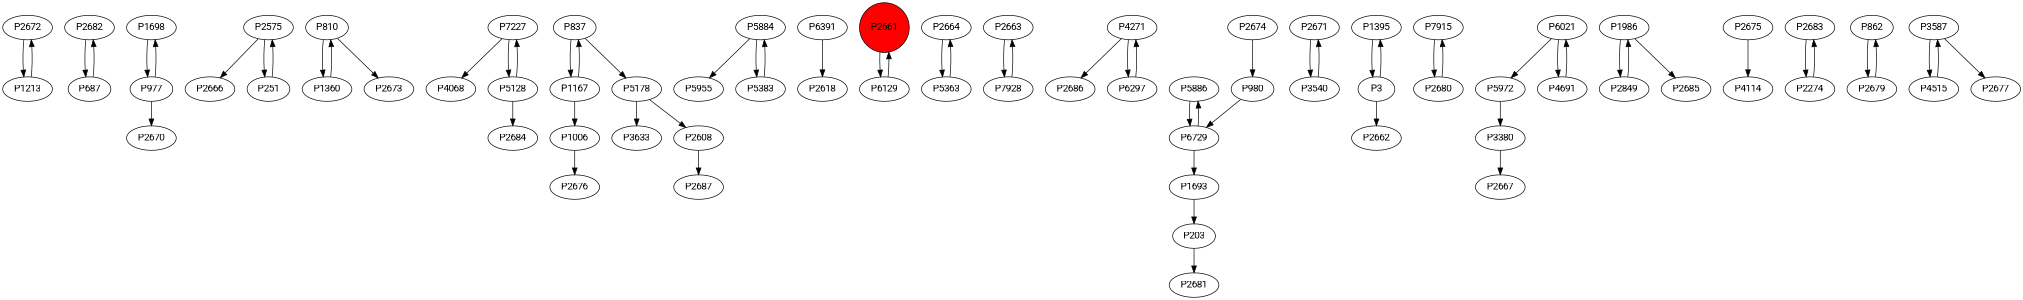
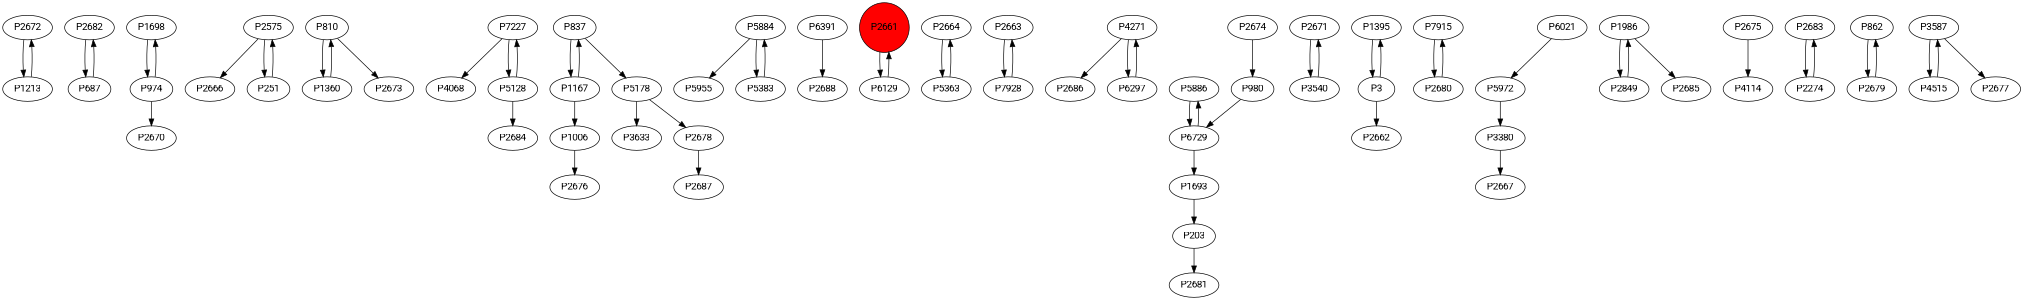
  digraph {
    fontname=Roboto
    node [fontname=Roboto]
    edge [fontname=Roboto]
    P2672
    P1213
    P2682
    P687
    P1698
-   P977
+   P977 [label=P974]
    P2670
    P2575
    P2666
    P251
    P810
    P1360
    P2673
    P7227
    P4068
    P5128
    P2684
    P837
    P1167
    P5178
    P1006
    P2676
    P3633
-   P2678 [label=P2608]
+   P2678
    P2687
    P5884
    P5955
    P5383
    P6391
-   P2688 [label=P2618]
+   P2688
    P2661 [fillcolor=red shape=circle style=filled]
    P6129
    P2664
    P5363
    P2663
    P7928
    P4271
    P2686
    P6297
    P5886
    P6729
    P1693
    P203
    P2674
    P980
    P2671
    P3540
    P2681
    n49 [label=P1395]
    P3
    P2662
    n52 [label=P7915]
    P2680
    P6021
    P5972
-   P4691
    P3380
    P2667
    P1986
    P2849
    P2685
    P2675
    P4114
    P2683
    P2274
    P862
    P2679
    P3587
    P4515
    P2677
    P2672 -> P1213
    P1213 -> P2672
    P2682 -> P687
    P687 -> P2682
    P1698 -> P977
    P977 -> P1698
    P977 -> P2670
    P2575 -> P2666
    P2575 -> P251
    P251 -> P2575
    P810 -> P1360
    P810 -> P2673
    P1360 -> P810
    P7227 -> P4068
    P7227 -> P5128
    P5128 -> P7227
    P5128 -> P2684
    P837 -> P1167
    P837 -> P5178
    P1167 -> P837
    P1167 -> P1006
    P5178 -> P3633
    P5178 -> P2678
    P1006 -> P2676
    P2678 -> P2687
    P5884 -> P5955
    P5884 -> P5383
    P5383 -> P5884
    P6391 -> P2688
    P2661 -> P6129
    P6129 -> P2661
    P2664 -> P5363
    P5363 -> P2664
    P2663 -> P7928
    P7928 -> P2663
    P4271 -> P2686
    P4271 -> P6297
    P6297 -> P4271
    P5886 -> P6729
    P6729 -> P5886
    P6729 -> P1693
    P1693 -> P203
    P203 -> P2681
    P2674 -> P980
    P980 -> P6729
    P2671 -> P3540
    P3540 -> P2671
    n49 -> P3
    P3 -> n49
    P3 -> P2662
    n52 -> P2680
    P2680 -> n52
    P6021 -> P5972
-   P6021 -> P4691
    P5972 -> P3380
-   P4691 -> P6021
    P3380 -> P2667
    P1986 -> P2849
    P1986 -> P2685
    P2849 -> P1986
    P2675 -> P4114
    P2683 -> P2274
    P2274 -> P2683
    P862 -> P2679
    P2679 -> P862
    P3587 -> P4515
    P3587 -> P2677
    P4515 -> P3587
  }
